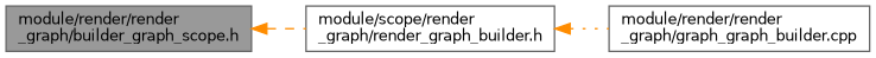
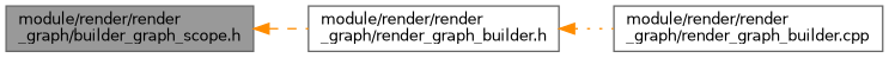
  digraph {
    rankdir=LR
    node [color=grey40 fillcolor=white fontname=Helvetica fontsize=10 shape=box style=filled]
    edge [color=darkorange dir=back fontname=Helvetica fontsize=10 labelfontname=Helvetica labelfontsize=10]
    n1 [color=gray40 fillcolor=grey60 fontcolor=black height=0.2 label="module/render/render\l_graph/builder_graph_scope.h" width=0.4]
-   n2 [height=0.2 label="module/scope/render\l_graph/render_graph_builder.h" width=0.4]
-   n3 [height=0.2 label="module/render/render\l_graph/graph_graph_builder.cpp" width=0.4]
+   n2 [height=0.2 label="module/render/render\l_graph/render_graph_builder.h" width=0.4]
+   n3 [height=0.2 label="module/render/render\l_graph/render_graph_builder.cpp" width=0.4]
    n1 -> n2 [style=dashed]
    n2 -> n3 [style=dotted]
  }
